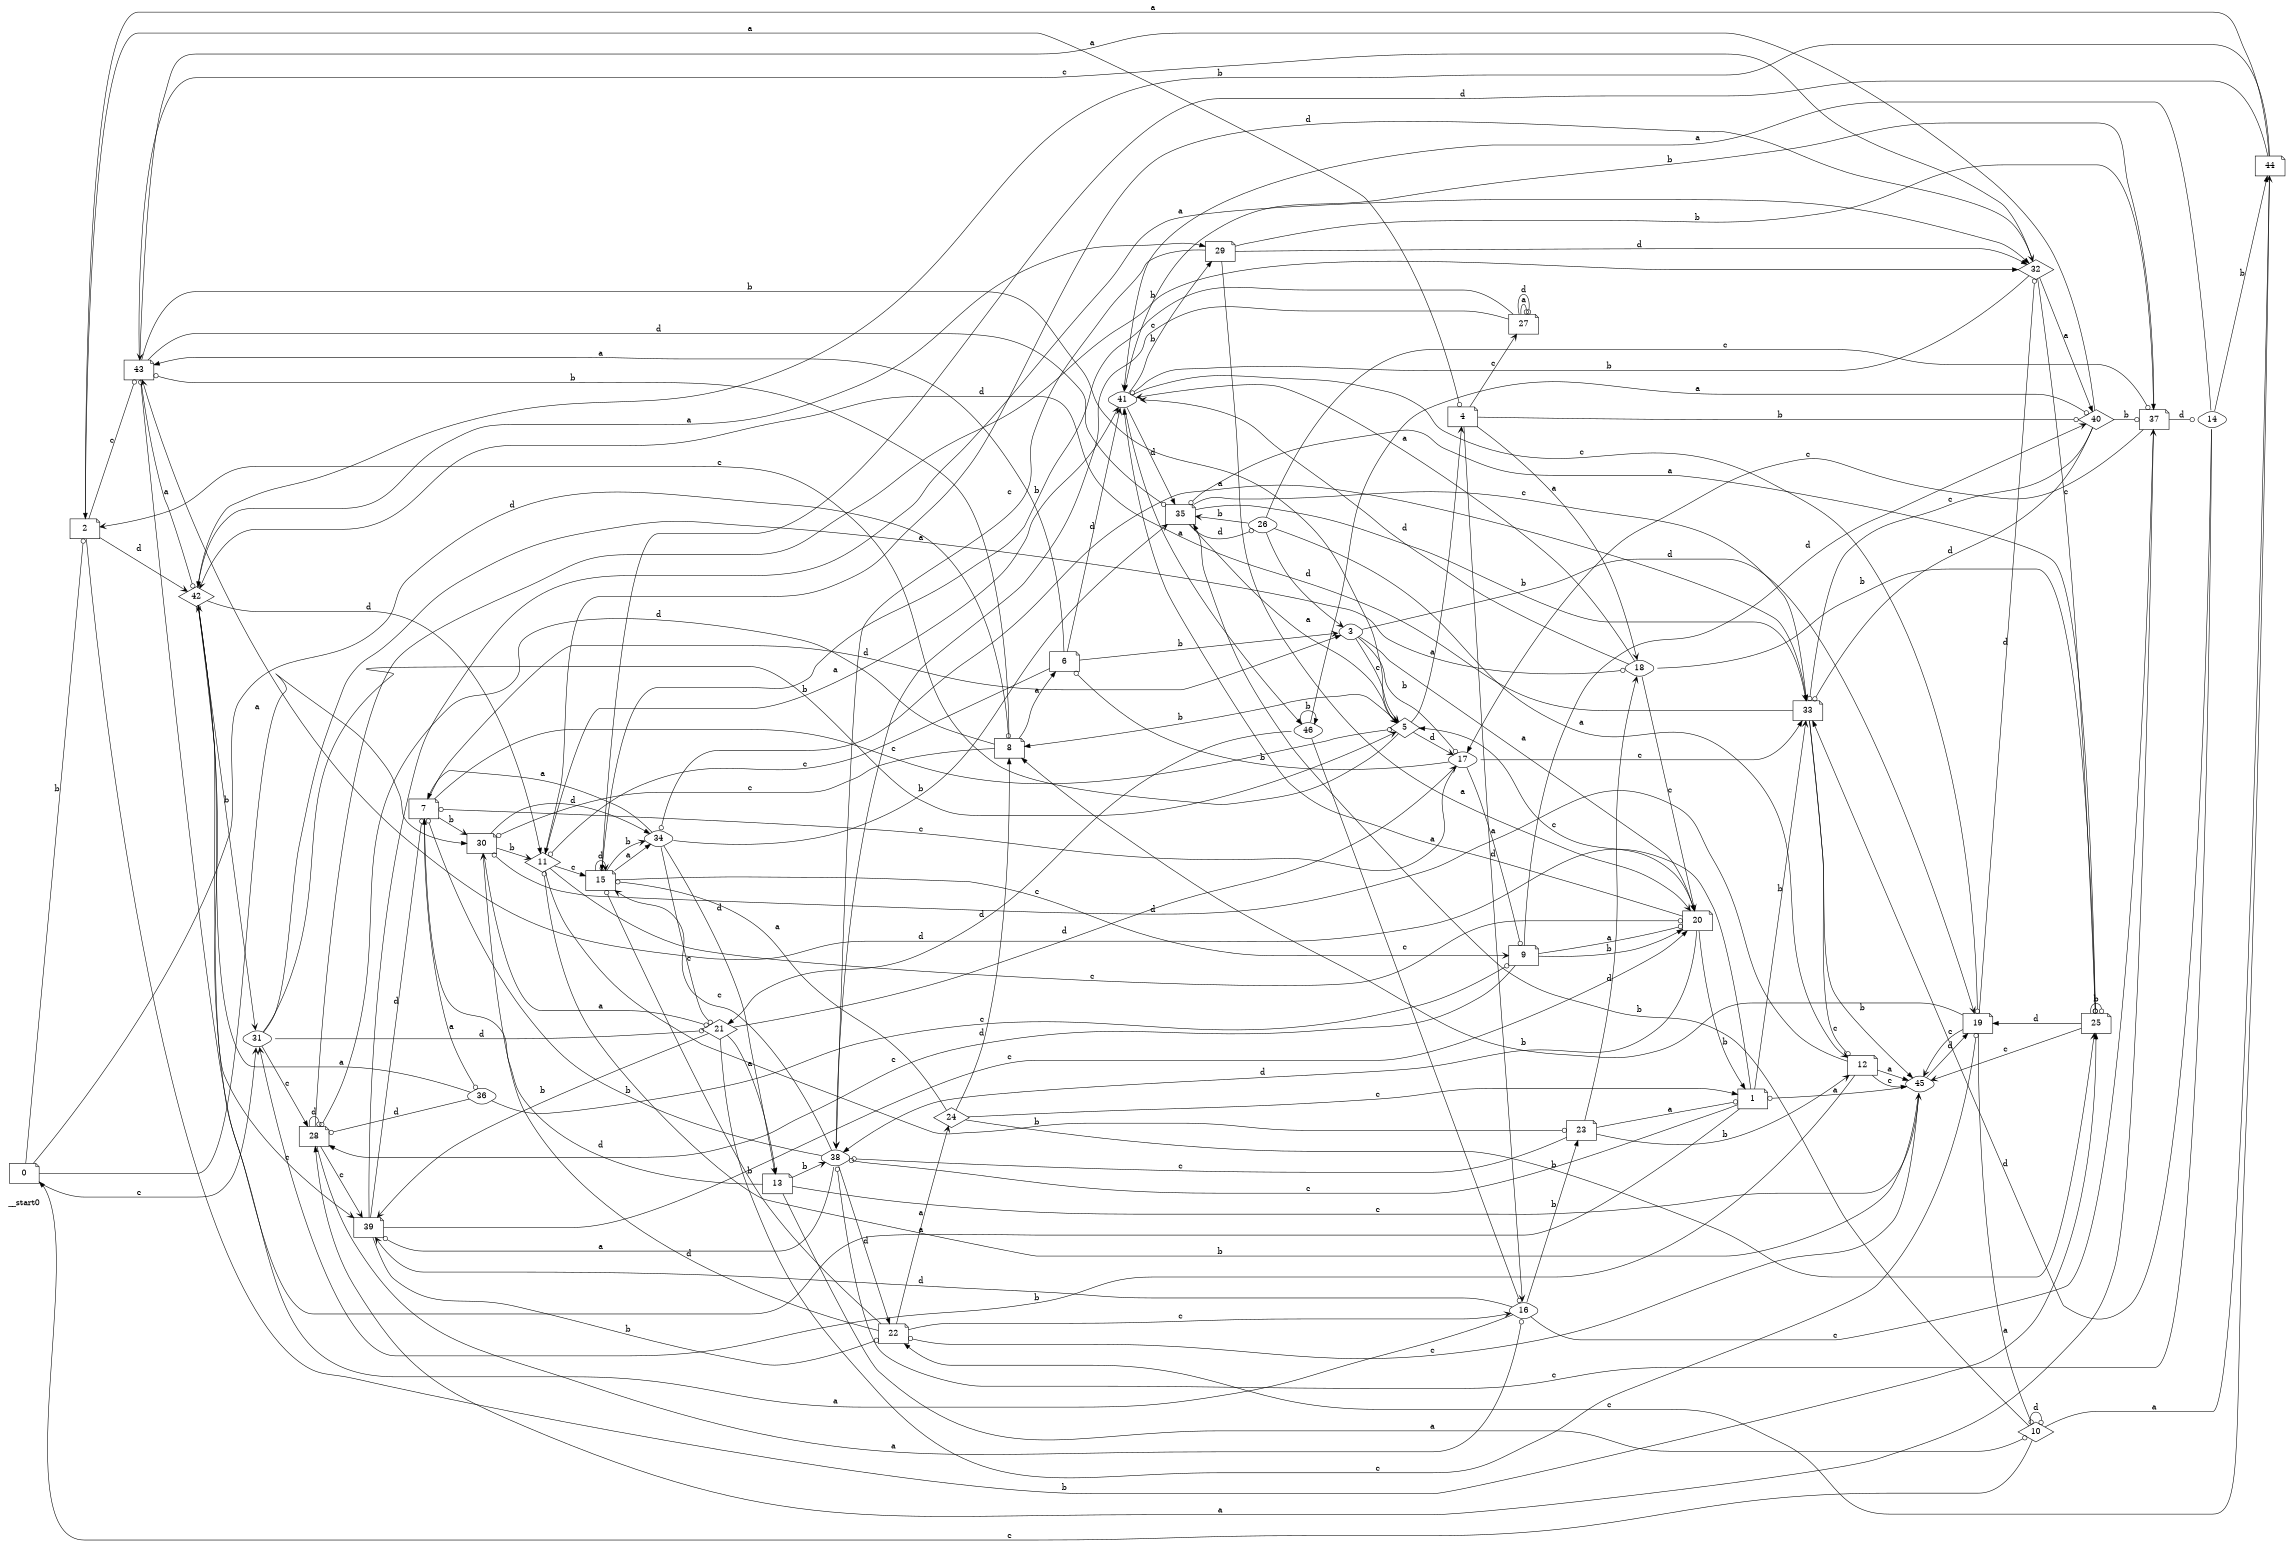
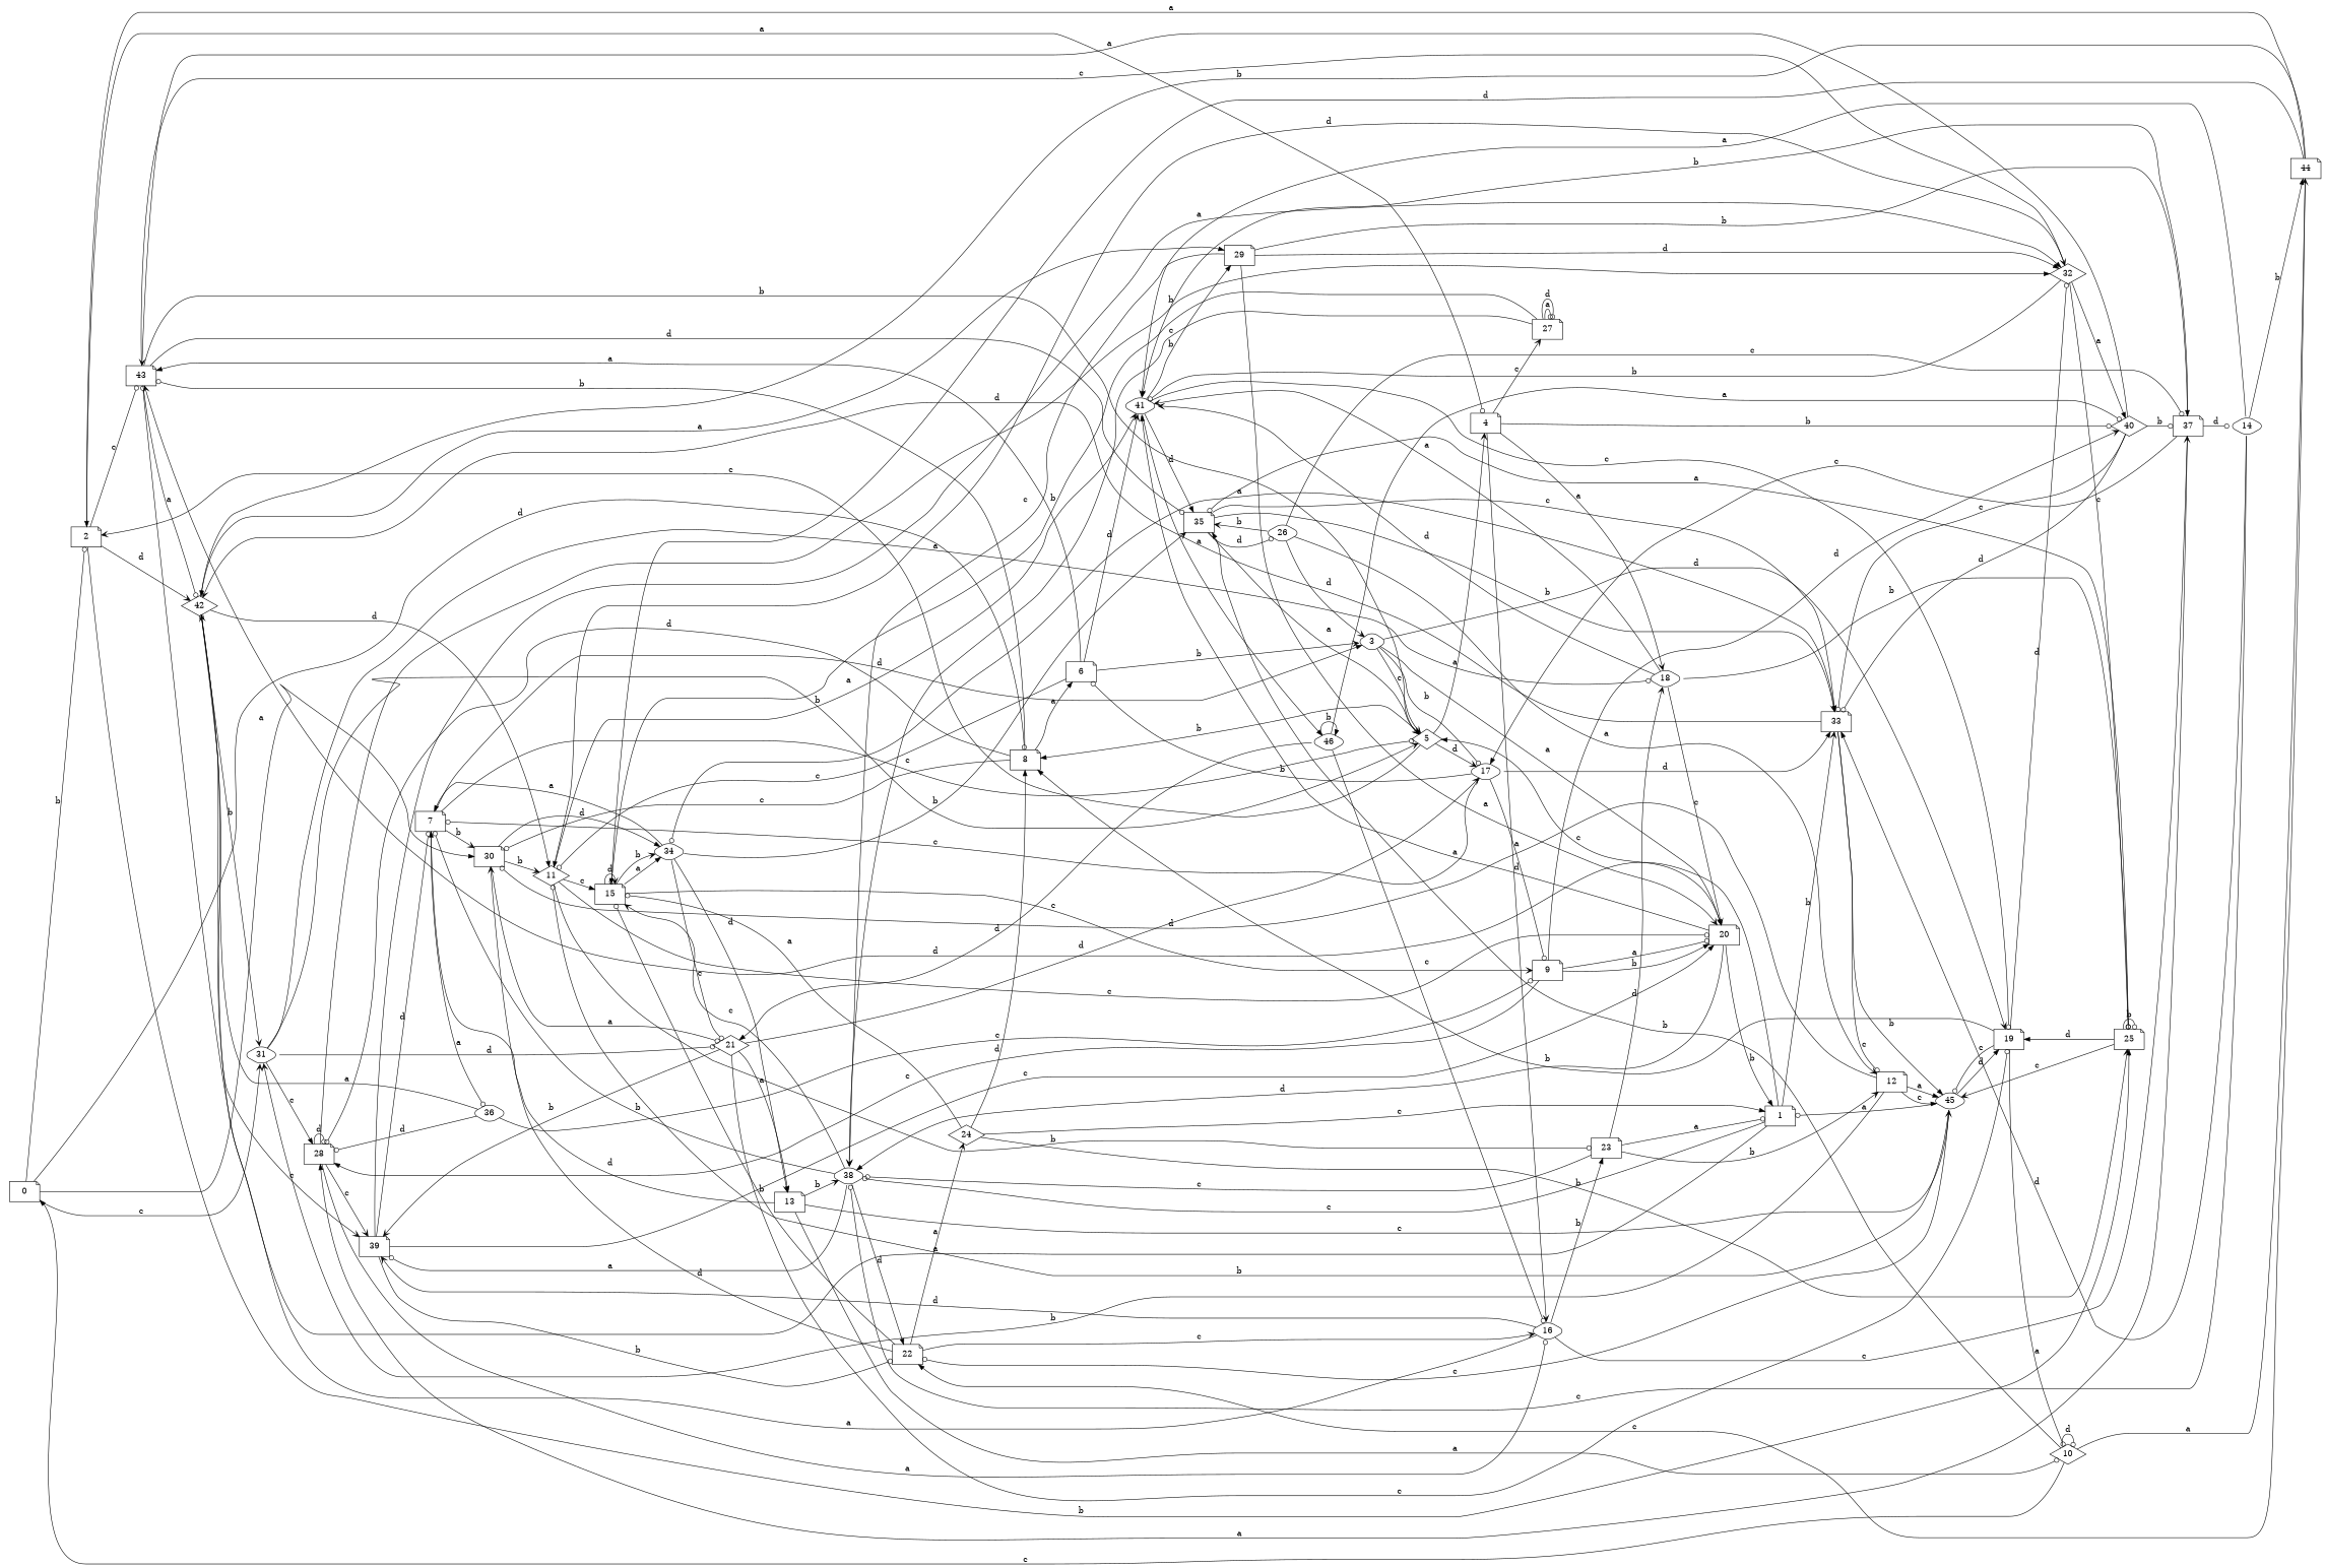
  digraph {
    rankdir=LR
    node [shape=note color=black fillcolor=white style="rounded,filled"]
    edge [arrowhead=odot]
-   __start0 [shape=none color="" fillcolor="" style=""]
    n2 [label=0 style=filled]
    n3 [label=2]
    n4 [label=8]
    n5 [label=30 style=filled]
    n6 [label=31 shape=diamond]
    n7 [label=43 style=filled]
    n8 [label=4]
    n9 [label=25]
    n10 [label=42 shape=diamond style=filled]
    n11 [label=6]
    n12 [label=28 style=filled]
    n13 [label=11 shape=diamond style=filled]
    n14 [label=34 shape=diamond]
    n15 [label=21 shape=diamond style=filled]
    n16 [label=5 shape=diamond style=filled]
    n17 [label=18 shape=diamond]
    n18 [label=1 style=filled]
    n19 [label=33]
    n20 [label=38 shape=diamond]
    n21 [label=12]
    n22 [label=45 shape=diamond]
    n23 [label=7 style=filled]
    n24 [label=15]
    n25 [label=39 style=filled]
    n26 [label=22 style=filled]
    n27 [label=35]
    n28 [label=32 shape=diamond style=filled]
    n29 [label=16 shape=diamond]
    n30 [label=27]
    n31 [label=40 shape=diamond style=filled]
    n32 [label=19]
    n33 [label=29]
    n34 [label=3 shape=diamond]
    n35 [label=17 shape=diamond]
    n36 [label=20 style=filled]
    n37 [label=9 style=filled]
    n38 [label=10 shape=diamond style=filled]
    n39 [label=41 shape=diamond]
    n40 [label=23 style=filled]
    n41 [label=37 style=filled]
    n42 [label=46 shape=diamond]
    n43 [label=36 shape=diamond]
    n44 [label=44]
    n45 [label=26 shape=diamond]
    n46 [label=13]
    n47 [label=14 shape=diamond]
    n48 [label=24 shape=diamond style=filled]
    n2 -> n3 [label=b]
    n2 -> n4 [label=d]
    n2 -> n5 [arrowhead=normal label=a]
    n2 -> n6 [arrowhead=vee label=c]
    n3 -> n7 [label=c]
    n3 -> n8 [label=a]
    n3 -> n9 [arrowhead=normal label=b]
    n3 -> n10 [arrowhead=vee label=d]
    n4 -> n5 [label=c]
    n4 -> n7 [label=b]
    n4 -> n11 [arrowhead=normal label=a]
    n4 -> n12 [label=d]
    n5 -> n13 [arrowhead=vee label=b]
    n5 -> n14 [arrowhead=normal label=d]
    n5 -> n15 [label=a]
    n6 -> n12 [arrowhead=normal label=c]
    n6 -> n15 [label=d]
    n6 -> n16 [arrowhead=vee label=b]
    n6 -> n17 [label=a]
    n7 -> n10 [label=a]
    n7 -> n16 [arrowhead=vee label=b]
    n7 -> n27 [label=d]
    n7 -> n28 [arrowhead=vee label=c]
    n8 -> n17 [arrowhead=vee label=a]
    n8 -> n29 [arrowhead=vee label=d]
    n8 -> n30 [arrowhead=vee label=c]
    n8 -> n31 [label=b]
    n9 -> n9 [label=b]
    n9 -> n22 [arrowhead=vee label=c]
    n9 -> n27 [label=a]
    n9 -> n32 [arrowhead=normal label=d]
    n10 -> n6 [arrowhead=vee label=b]
    n10 -> n13 [arrowhead=normal label=d]
    n10 -> n25 [arrowhead=vee label=c]
    n10 -> n33 [arrowhead=normal label=a]
    n11 -> n7 [arrowhead=normal label=a]
    n11 -> n13 [label=c]
    n11 -> n34 [arrowhead=vee label=b]
    n11 -> n39 [arrowhead=vee label=d]
    n12 -> n12 [label=d]
    n12 -> n25 [arrowhead=vee label=c]
    n12 -> n28 [arrowhead=normal label=b]
    n12 -> n29 [label=a]
    n13 -> n24 [arrowhead=normal label=c]
    n13 -> n36 [label=c]
    n13 -> n39 [arrowhead=vee label=a]
    n13 -> n40 [label=b]
    n14 -> n15 [label=c]
    n14 -> n23 [arrowhead=normal label=a]
    n14 -> n27 [arrowhead=vee label=b]
    n14 -> n46 [arrowhead=vee label=d]
    n15 -> n25 [arrowhead=vee label=b]
    n15 -> n32 [label=c]
    n15 -> n35 [arrowhead=vee label=d]
    n15 -> n46 [arrowhead=normal label=a]
    n16 -> n3 [arrowhead=vee label=c]
    n16 -> n4 [arrowhead=normal label=b]
    n16 -> n8 [arrowhead=vee label=a]
    n16 -> n35 [arrowhead=vee label=d]
    n17 -> n9 [label=b]
    n17 -> n36 [arrowhead=vee label=c]
    n17 -> n39 [arrowhead=vee label=a]
    n17 -> n39 [arrowhead=vee label=d]
    n18 -> n7 [label=a]
    n18 -> n7 [arrowhead=vee label=d]
    n18 -> n19 [arrowhead=vee label=b]
    n18 -> n20 [label=c]
    n19 -> n10 [arrowhead=vee label=d]
    n19 -> n14 [label=a]
    n19 -> n21 [label=c]
    n19 -> n22 [arrowhead=normal label=b]
    n20 -> n23 [label=b]
    n20 -> n24 [arrowhead=vee label=c]
    n20 -> n25 [label=a]
    n20 -> n26 [arrowhead=normal label=d]
    n21 -> n5 [label=d]
    n21 -> n6 [arrowhead=vee label=b]
    n21 -> n22 [arrowhead=normal label=a]
    n21 -> n22 [arrowhead=normal label=c]
    n22 -> n13 [label=b]
    n22 -> n18 [label=a]
    n22 -> n26 [label=c]
    n22 -> n32 [arrowhead=normal label=d]
    n23 -> n5 [arrowhead=vee label=b]
    n23 -> n16 [label=c]
    n23 -> n34 [arrowhead=normal label=d]
    n23 -> n43 [label=a]
    n24 -> n14 [arrowhead=normal label=a]
    n24 -> n14 [arrowhead=vee label=b]
    n24 -> n24 [arrowhead=vee label=d]
    n24 -> n37 [arrowhead=vee label=c]
    n25 -> n23 [label=d]
    n25 -> n26 [label=b]
    n25 -> n28 [arrowhead=normal label=a]
    n25 -> n36 [arrowhead=normal label=c]
    n26 -> n5 [arrowhead=vee label=d]
    n26 -> n24 [label=b]
    n26 -> n29 [arrowhead=vee label=c]
    n26 -> n48 [arrowhead=vee label=a]
    n27 -> n16 [arrowhead=vee label=a]
    n27 -> n19 [arrowhead=vee label=b]
    n27 -> n19 [arrowhead=normal label=c]
    n27 -> n45 [label=d]
    n28 -> n9 [label=c]
    n28 -> n13 [arrowhead=normal label=d]
    n28 -> n31 [arrowhead=normal label=a]
    n28 -> n39 [label=b]
    n29 -> n10 [arrowhead=vee label=a]
    n29 -> n25 [arrowhead=vee label=d]
    n29 -> n40 [arrowhead=normal label=b]
    n29 -> n41 [arrowhead=vee label=c]
    n30 -> n20 [arrowhead=vee label=c]
    n30 -> n24 [label=b]
    n30 -> n30 [label=a]
    n30 -> n30 [label=d]
    n31 -> n7 [arrowhead=vee label=a]
    n31 -> n19 [label=c]
    n31 -> n19 [label=d]
    n31 -> n41 [label=b]
    n32 -> n4 [arrowhead=normal label=b]
-   n32 -> n22 [arrowhead=vee label=c]
+   n32 -> n22 [label=c]
    n32 -> n28 [label=d]
    n32 -> n38 [label=a]
    n33 -> n20 [arrowhead=vee label=c]
    n33 -> n28 [arrowhead=normal label=d]
    n33 -> n36 [arrowhead=vee label=a]
    n33 -> n41 [arrowhead=normal label=b]
    n34 -> n16 [arrowhead=vee label=c]
    n34 -> n32 [arrowhead=vee label=d]
    n34 -> n35 [label=b]
    n34 -> n36 [arrowhead=normal label=a]
    n35 -> n11 [label=b]
-   n35 -> n19 [arrowhead=normal label=c]
+   n35 -> n19 [arrowhead=normal label=d]
    n35 -> n23 [label=c]
    n35 -> n37 [label=a]
    n36 -> n16 [arrowhead=normal label=c]
    n36 -> n18 [arrowhead=normal label=b]
    n36 -> n20 [arrowhead=normal label=d]
    n36 -> n39 [arrowhead=normal label=a]
    n37 -> n12 [arrowhead=normal label=c]
    n37 -> n31 [arrowhead=vee label=d]
    n37 -> n36 [label=a]
    n37 -> n36 [arrowhead=normal label=b]
    n38 -> n2 [arrowhead=normal label=c]
    n38 -> n27 [arrowhead=normal label=b]
    n38 -> n38 [label=d]
    n38 -> n44 [arrowhead=vee label=a]
    n39 -> n27 [arrowhead=normal label=d]
    n39 -> n32 [label=c]
    n39 -> n33 [arrowhead=normal label=b]
    n39 -> n42 [arrowhead=normal label=a]
    n40 -> n17 [arrowhead=vee label=d]
    n40 -> n18 [label=a]
    n40 -> n20 [label=c]
    n40 -> n21 [arrowhead=vee label=b]
    n41 -> n12 [arrowhead=normal label=a]
    n41 -> n35 [arrowhead=normal label=c]
    n41 -> n39 [arrowhead=normal label=b]
    n41 -> n47 [label=d]
    n42 -> n15 [arrowhead=normal label=d]
    n42 -> n29 [label=c]
    n42 -> n31 [label=a]
    n42 -> n42 [arrowhead=normal label=b]
    n43 -> n10 [label=a]
    n43 -> n12 [label=d]
    n43 -> n37 [label=c]
    n44 -> n3 [arrowhead=normal label=a]
    n44 -> n10 [arrowhead=normal label=b]
    n44 -> n24 [arrowhead=normal label=d]
    n44 -> n26 [arrowhead=normal label=c]
    n45 -> n21 [arrowhead=vee label=a]
    n45 -> n27 [arrowhead=vee label=b]
    n45 -> n34 [arrowhead=vee label=d]
    n45 -> n41 [label=c]
    n46 -> n20 [arrowhead=vee label=b]
    n46 -> n22 [arrowhead=vee label=c]
    n46 -> n23 [arrowhead=normal label=d]
    n46 -> n38 [label=a]
    n47 -> n19 [arrowhead=normal label=d]
    n47 -> n20 [label=c]
    n47 -> n39 [arrowhead=vee label=a]
    n47 -> n44 [arrowhead=normal label=b]
    n48 -> n4 [arrowhead=normal label=d]
    n48 -> n9 [arrowhead=vee label=b]
    n48 -> n18 [arrowhead=normal label=c]
    n48 -> n24 [label=a]
  }
